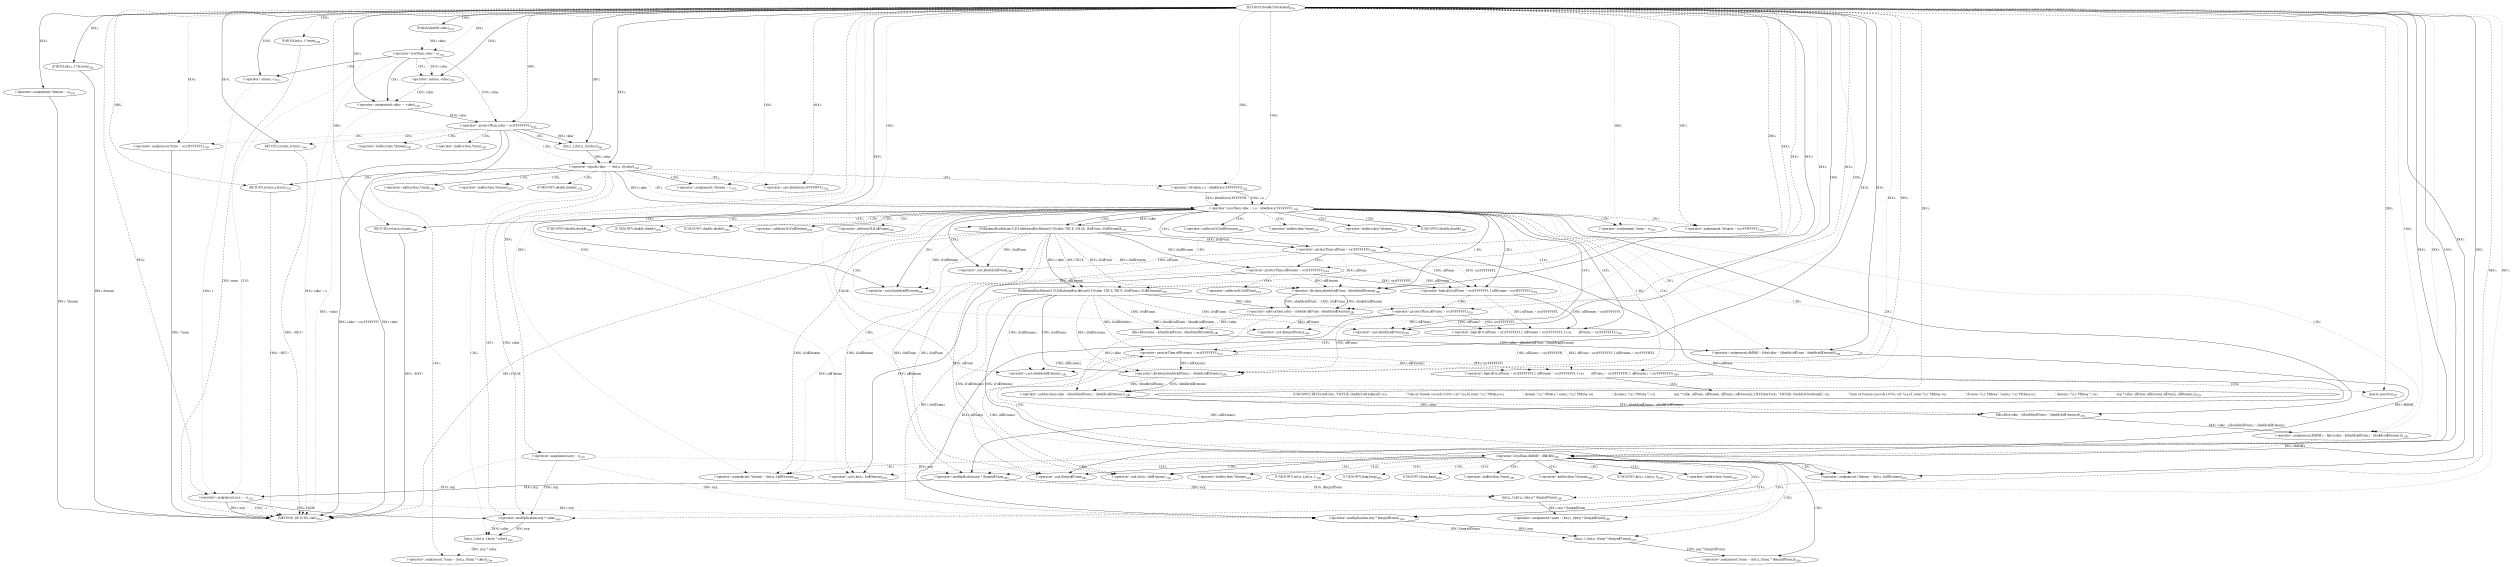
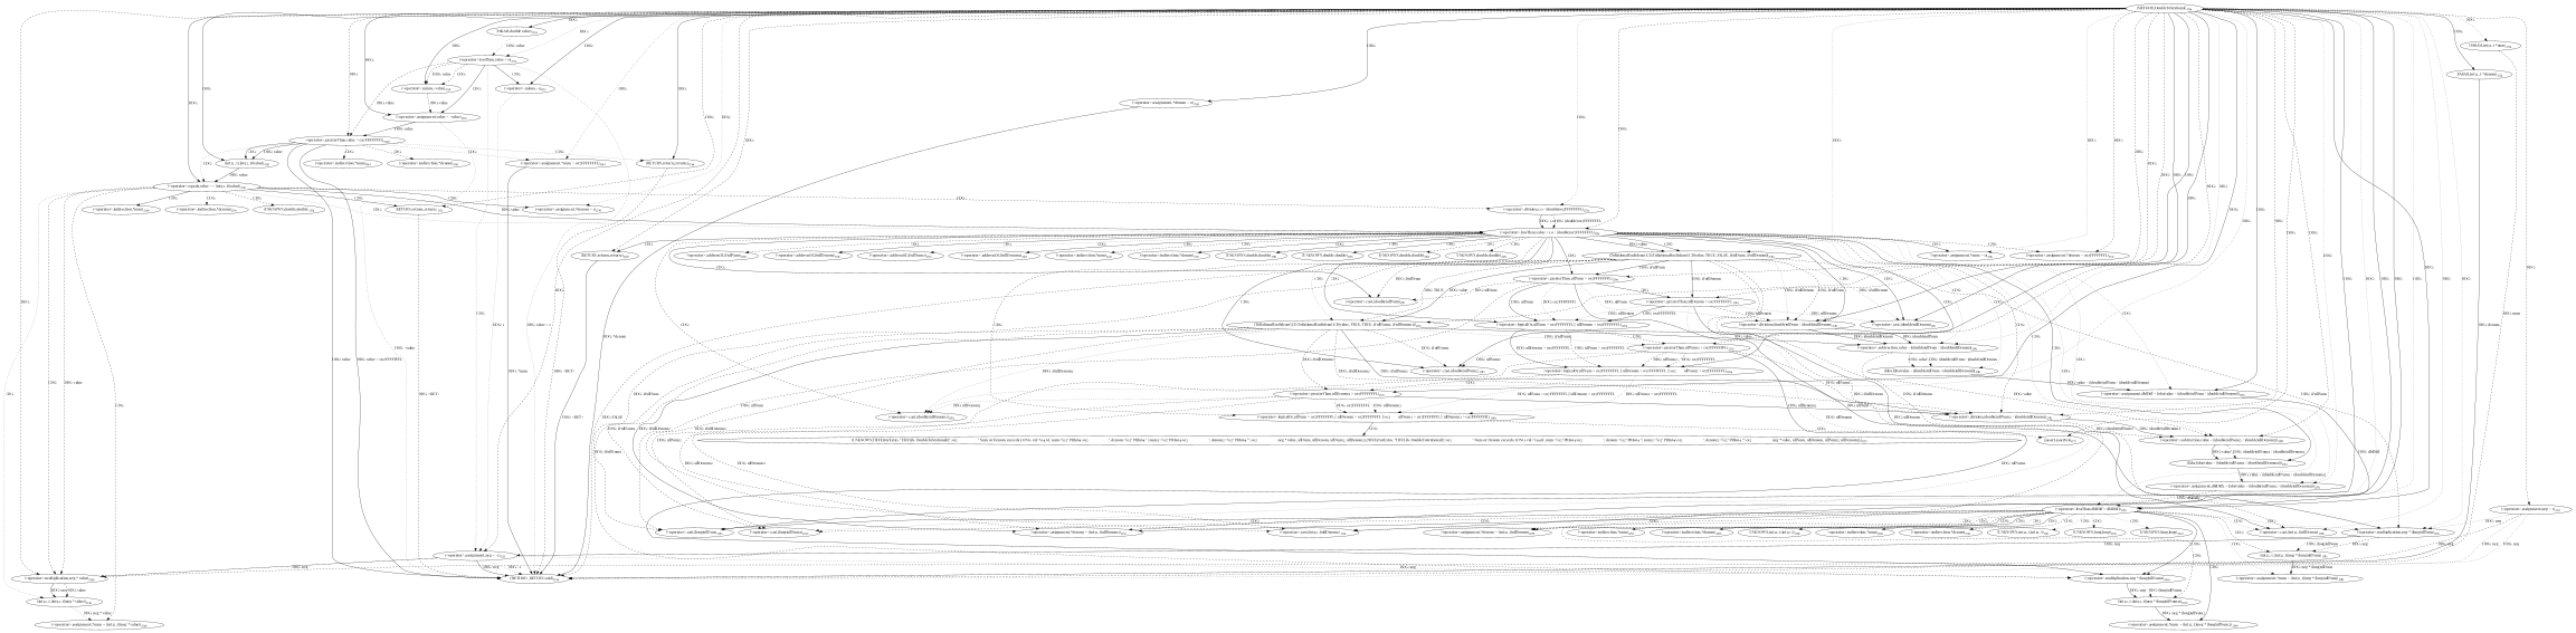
  digraph {
    fontname="Playfair Display"
    node [fontname="Playfair Display"]
    edge [fontname="Playfair Display" style=solid]
    n1 [label=<(METHOD,DoubleToSrational)<SUB>2724</SUB>>]
    n2 [label=<(PARAM,double value)<SUB>2724</SUB>>]
    n3 [label=<(PARAM,int32_t *num)<SUB>2724</SUB>>]
-   n4 [label=<(PARAM,int32_t *denom)<SUB>2714</SUB>>]
+   n4 [label=<(PARAM,int32_t *denom)<SUB>2724</SUB>>]
    n5 [label=<(&lt;operator&gt;.assignment,neg = 1)<SUB>2727</SUB>>]
    n6 [label=<(ToRationalEuclideanGCD,ToRationalEuclideanGCD(value, TRUE, FALSE, &amp;ullNum, &amp;ullDenom))<SUB>2766</SUB>>]
    n7 [label=<(ToRationalEuclideanGCD,ToRationalEuclideanGCD(value, TRUE, TRUE, &amp;ullNum2, &amp;ullDenom2))<SUB>2767</SUB>>]
    n8 [label=<(&lt;operator&gt;.assignment,dblDiff = fabs(value - ((double)ullNum / (double)ullDenom)))<SUB>2781</SUB>>]
    n9 [label=<(&lt;operator&gt;.assignment,dblDiff2 = fabs(value - ((double)ullNum2 / (double)ullDenom2)))<SUB>2782</SUB>>]
    n10 [label=<(&lt;operator&gt;.lessThan,value &lt; 0)<SUB>2733</SUB>>]
    n11 [label=<(&lt;operator&gt;.greaterThan,value &gt; 0x7FFFFFFFL)<SUB>2740</SUB>>]
    n12 [label=<(&lt;operator&gt;.equals,value == (int32_t)(value))<SUB>2747</SUB>>]
    n13 [label=<(&lt;operator&gt;.lessThan,value &lt; 1.0 / (double)0x7FFFFFFFL)<SUB>2754</SUB>>]
    n14 [label=<(&lt;operator&gt;.lessThan,dblDiff &lt; dblDiff2)<SUB>2783</SUB>>]
    n15 [label=<(&lt;operator&gt;.assignment,neg = -1)<SUB>2735</SUB>>]
    n16 [label=<(&lt;operator&gt;.assignment,value = -value)<SUB>2736</SUB>>]
    n17 [label=<(&lt;operator&gt;.assignment,*num = 0x7FFFFFFFL)<SUB>2742</SUB>>]
    n18 [label=<(&lt;operator&gt;.assignment,*denom = 0)<SUB>2743</SUB>>]
    n19 [label=<(RETURN,return;,return;)<SUB>2744</SUB>>]
    n20 [label=<(&lt;operator&gt;.assignment,*denom = 1)<SUB>2750</SUB>>]
    n21 [label=<(RETURN,return;,return;)<SUB>2751</SUB>>]
    n22 [label=<(&lt;operator&gt;.assignment,*num = 0)<SUB>2756</SUB>>]
    n23 [label=<(&lt;operator&gt;.assignment,*denom = 0x7FFFFFFFL)<SUB>2757</SUB>>]
    n24 [label=<(RETURN,return;,return;)<SUB>2758</SUB>>]
    n25 [label=<(assert,assert(0))<SUB>2777</SUB>>]
    n26 [label=<(&lt;operator&gt;.assignment,*denom = (int32_t)ullDenom)<SUB>2786</SUB>>]
    n27 [label=<(int32_t,(int32_t)(value))<SUB>2747</SUB>>]
    n28 [label=<(&lt;operator&gt;.division,1.0 / (double)0x7FFFFFFFL)<SUB>2754</SUB>>]
    n29 [label=<(&lt;operator&gt;.greaterThan,ullDenom2 &gt; 0x7FFFFFFFL)<SUB>2770</SUB>>]
    n30 [label=<(&lt;operator&gt;.subtraction,value - ((double)ullNum / (double)ullDenom))<SUB>2781</SUB>>]
    n31 [label=<(&lt;operator&gt;.subtraction,value - ((double)ullNum2 / (double)ullDenom2))<SUB>2782</SUB>>]
    n32 [label=<(&lt;operator&gt;.assignment,*denom = (int32_t)ullDenom2)<SUB>2791</SUB>>]
    n33 [label=<(&lt;operator&gt;.minus,-1)<SUB>2735</SUB>>]
    n34 [label=<(&lt;operator&gt;.minus,-value)<SUB>2736</SUB>>]
-   n35 [label=<(&lt;operator&gt;.cast,(double)0x7FFFFFFFL)<SUB>2754</SUB>>]
    n36 [label=<(&lt;operator&gt;.greaterThan,ullNum2 &gt; 0x7FFFFFFFL)<SUB>2770</SUB>>]
    n37 [label=<(&lt;operator&gt;.division,(double)ullNum / (double)ullDenom)<SUB>2781</SUB>>]
    n38 [label=<(&lt;operator&gt;.division,(double)ullNum2 / (double)ullDenom2)<SUB>2782</SUB>>]
    n39 [label=<(&lt;operator&gt;.cast,(int32_t)ullDenom)<SUB>2786</SUB>>]
    n40 [label=<(&lt;operator&gt;.multiplication,neg * value)<SUB>2749</SUB>>]
    n41 [label=<(&lt;operator&gt;.greaterThan,ullNum &gt; 0x7FFFFFFFL)<SUB>2769</SUB>>]
    n42 [label=<(&lt;operator&gt;.greaterThan,ullDenom &gt; 0x7FFFFFFFL)<SUB>2769</SUB>>]
    n43 [label=<(&lt;operator&gt;.cast,(double)ullDenom)<SUB>2781</SUB>>]
    n44 [label=<(&lt;operator&gt;.cast,(double)ullNum2)<SUB>2782</SUB>>]
    n45 [label=<(&lt;operator&gt;.cast,(double)ullDenom2)<SUB>2782</SUB>>]
    n46 [label=<(&lt;operator&gt;.multiplication,neg * (long)ullNum)<SUB>2785</SUB>>]
    n47 [label=<(&lt;operator&gt;.cast,(int32_t)ullDenom2)<SUB>2791</SUB>>]
    n48 [label=<(&lt;operator&gt;.cast,(long)ullNum)<SUB>2785</SUB>>]
    n49 [label=<(&lt;operator&gt;.multiplication,neg * (long)ullNum2)<SUB>2790</SUB>>]
    n50 [label=<(&lt;operator&gt;.cast,(long)ullNum2)<SUB>2790</SUB>>]
    n51 [label=<(METHOD_RETURN,void)<SUB>2724</SUB>>]
    n52 [label=<(&lt;operator&gt;.cast,(double)ullNum)<SUB>2781</SUB>>]
    n53 [label=<(&lt;operator&gt;.indirection,*num)<SUB>2742</SUB>>]
    n54 [label=<(&lt;operator&gt;.indirection,*denom)<SUB>2743</SUB>>]
    n55 [label=<(&lt;operator&gt;.assignment,*num = (int32_t)(neg * value))<SUB>2749</SUB>>]
    n56 [label=<(int32_t,(int32_t)(neg * value))<SUB>2749</SUB>>]
    n57 [label=<(&lt;operator&gt;.indirection,*num)<SUB>2749</SUB>>]
    n58 [label=<(&lt;operator&gt;.indirection,*denom)<SUB>2750</SUB>>]
    n59 [label=<(UNKNOWN,double,double)<SUB>2754</SUB>>]
    n60 [label=<(&lt;operator&gt;.logicalOr,ullNum &gt; 0x7FFFFFFFL || ullDenom &gt; 0x7FFFFFFFL ||\012        ullNum2 &gt; 0x7FFFFFFFL || ullDenom2 &gt; 0x7FFFFFFFL)<SUB>2769</SUB>>]
    n61 [label=<(fabs,fabs(value - ((double)ullNum / (double)ullDenom)))<SUB>2781</SUB>>]
    n62 [label=<(fabs,fabs(value - ((double)ullNum2 / (double)ullDenom2)))<SUB>2782</SUB>>]
    n63 [label=<(&lt;operator&gt;.logicalOr,ullNum &gt; 0x7FFFFFFFL || ullDenom &gt; 0x7FFFFFFFL ||\012        ullNum2 &gt; 0x7FFFFFFFL)<SUB>2769</SUB>>]
    n64 [label=<(&lt;operator&gt;.logicalOr,ullNum &gt; 0x7FFFFFFFL || ullDenom &gt; 0x7FFFFFFFL)<SUB>2769</SUB>>]
    n65 [label=<(&lt;operator&gt;.addressOf,&amp;ullNum)<SUB>2766</SUB>>]
    n66 [label=<(&lt;operator&gt;.addressOf,&amp;ullDenom)<SUB>2766</SUB>>]
    n67 [label=<(&lt;operator&gt;.addressOf,&amp;ullNum2)<SUB>2767</SUB>>]
    n68 [label=<(&lt;operator&gt;.addressOf,&amp;ullDenom2)<SUB>2767</SUB>>]
    n69 [label=<(&lt;operator&gt;.indirection,*num)<SUB>2756</SUB>>]
    n70 [label=<(&lt;operator&gt;.indirection,*denom)<SUB>2757</SUB>>]
    n71 [label=<(UNKNOWN,double,double)<SUB>2781</SUB>>]
    n72 [label=<(UNKNOWN,double,double)<SUB>2781</SUB>>]
    n73 [label=<(UNKNOWN,double,double)<SUB>2782</SUB>>]
    n74 [label=<(UNKNOWN,double,double)<SUB>2782</SUB>>]
    n75 [label=<(&lt;operator&gt;.assignment,*num = (int32_t)(neg * (long)ullNum))<SUB>2785</SUB>>]
    n76 [label=<(&lt;operator&gt;.assignment,*num = (int32_t)(neg * (long)ullNum2))<SUB>2790</SUB>>]
    n77 [label=<(int32_t,(int32_t)(neg * (long)ullNum))<SUB>2785</SUB>>]
    n78 [label=<(int32_t,(int32_t)(neg * (long)ullNum2))<SUB>2790</SUB>>]
    n79 [label=<(&lt;operator&gt;.indirection,*num)<SUB>2785</SUB>>]
    n80 [label=<(&lt;operator&gt;.indirection,*denom)<SUB>2786</SUB>>]
    n81 [label=<(UNKNOWN,int32_t,int32_t)<SUB>2786</SUB>>]
    n82 [label=<(&lt;operator&gt;.indirection,*num)<SUB>2790</SUB>>]
    n83 [label=<(&lt;operator&gt;.indirection,*denom)<SUB>2791</SUB>>]
    n84 [label=<(UNKNOWN,int32_t,int32_t)<SUB>2791</SUB>>]
    n85 [label=<(UNKNOWN,long,long)<SUB>2785</SUB>>]
    n86 [label=<(UNKNOWN,long,long)<SUB>2790</SUB>>]
    n87 [label=<(UNKNOWN,TIFFErrorExt(0, &quot;TIFFLib: DoubleToSrational()&quot;,\012                     &quot; Num or Denom exceeds LONG: val=%14.6f, num=%12&quot; PRIu64\012                     &quot;, denom=%12&quot; PRIu64 &quot; | num2=%12&quot; PRIu64\012                     &quot;, denom2=%12&quot; PRIu64 &quot;&quot;,\012                     neg * value, ullNum, ullDenom, ullNum2, ullDenom2);,TIFFErrorExt(0, &quot;TIFFLib: DoubleToSrational()&quot;,\012                     &quot; Num or Denom exceeds LONG: val=%14.6f, num=%12&quot; PRIu64\012                     &quot;, denom=%12&quot; PRIu64 &quot; | num2=%12&quot; PRIu64\012                     &quot;, denom2=%12&quot; PRIu64 &quot;&quot;,\012                     neg * value, ullNum, ullDenom, ullNum2, ullDenom2);)<SUB>2772</SUB>>]
    n1 -> n2 [label="DDG: "]
    n1 -> n3 [label="DDG: " style=dotted]
    n1 -> n4 [label="DDG: "]
    n1 -> n5 [label="DDG: " style=dashed]
    n1 -> n6 [label="DDG: " style=dotted]
    n1 -> n7 [label="DDG: " style=dashed]
    n1 -> n8 [label="DDG: "]
    n1 -> n9 [label="DDG: " style=dotted]
    n1 -> n10 [label="DDG: " style=dotted]
    n1 -> n11 [label="DDG: " style=dashed]
    n1 -> n12 [label="DDG: "]
    n1 -> n13 [label="DDG: " style=dashed]
    n1 -> n14 [label="DDG: "]
    n1 -> n15 [label="DDG: " style=dashed]
    n1 -> n16 [label="DDG: "]
    n1 -> n17 [label="DDG: " style=dotted]
    n1 -> n18 [label="DDG: "]
    n1 -> n19 [label="DDG: "]
    n1 -> n20 [label="DDG: " style=dotted]
    n1 -> n21 [label="DDG: " style=dashed]
    n1 -> n22 [label="DDG: " style=dotted]
    n1 -> n23 [label="DDG: " style=dashed]
    n1 -> n24 [label="DDG: " style=dashed]
    n1 -> n25 [label="DDG: " style=dashed]
    n1 -> n26 [label="DDG: " style=dotted]
    n1 -> n27 [label="DDG: "]
    n1 -> n28 [label="DDG: " style=dotted]
    n1 -> n29 [label="DDG: "]
    n1 -> n30 [label="DDG: " style=dotted]
    n1 -> n31 [label="DDG: " style=dashed]
    n1 -> n32 [label="DDG: "]
    n1 -> n33 [label="DDG: "]
    n1 -> n34 [label="DDG: "]
-   n1 -> n35 [label="DDG: " style=dashed]
    n1 -> n36 [label="DDG: " style=dashed]
    n1 -> n37 [label="DDG: "]
    n1 -> n38 [label="DDG: " style=dashed]
    n1 -> n39 [label="DDG: " style=dotted]
    n1 -> n40 [label="DDG: " style=dashed]
    n1 -> n41 [label="DDG: " style=dashed]
    n1 -> n42 [label="DDG: " style=dashed]
    n1 -> n43 [label="DDG: "]
    n1 -> n44 [label="DDG: "]
    n1 -> n45 [label="DDG: " style=dotted]
    n1 -> n46 [label="DDG: " style=dotted]
    n1 -> n47 [label="DDG: "]
    n1 -> n48 [label="DDG: "]
-   n1 -> n49 [label="DDG: " style=dotted]
    n1 -> n50 [label="DDG: " style=dotted]
    n2 -> n10 [label="DDG: value" style=dotted]
    n3 -> n51 [label="DDG: num" style=dashed]
    n4 -> n51 [label="DDG: denom"]
    n5 -> n40 [label="DDG: neg" style=dashed]
    n5 -> n46 [label="DDG: neg" style=dotted]
    n5 -> n49 [label="DDG: neg" style=dotted]
    n5 -> n51 [label="DDG: neg" style=dotted]
    n6 -> n7 [label="DDG: value"]
    n6 -> n7 [label="DDG: TRUE" style=dashed]
    n6 -> n26 [label="DDG: &amp;ullDenom" style=dashed]
    n6 -> n37 [label="DDG: &amp;ullNum" style=dashed]
    n6 -> n37 [label="DDG: &amp;ullDenom" style=dotted]
    n6 -> n39 [label="DDG: &amp;ullDenom" style=dashed]
    n6 -> n41 [label="DDG: &amp;ullNum"]
    n6 -> n42 [label="DDG: &amp;ullDenom"]
    n6 -> n43 [label="DDG: &amp;ullDenom" style=dotted]
    n6 -> n46 [label="DDG: &amp;ullNum" style=dashed]
    n6 -> n48 [label="DDG: &amp;ullNum" style=dashed]
    n6 -> n51 [label="DDG: FALSE" style=dashed]
    n6 -> n52 [label="DDG: &amp;ullNum" style=dashed]
    n7 -> n29 [label="DDG: &amp;ullDenom2" style=dashed]
    n7 -> n30 [label="DDG: value"]
    n7 -> n32 [label="DDG: &amp;ullDenom2"]
    n7 -> n36 [label="DDG: &amp;ullNum2" style=dotted]
    n7 -> n38 [label="DDG: &amp;ullNum2"]
    n7 -> n38 [label="DDG: &amp;ullDenom2" style=dashed]
    n7 -> n44 [label="DDG: &amp;ullNum2" style=dashed]
    n7 -> n45 [label="DDG: &amp;ullDenom2" style=dotted]
    n7 -> n47 [label="DDG: &amp;ullDenom2" style=dashed]
    n7 -> n49 [label="DDG: &amp;ullNum2" style=dashed]
    n7 -> n50 [label="DDG: &amp;ullNum2" style=dashed]
    n8 -> n14 [label="DDG: dblDiff"]
    n9 -> n14 [label="DDG: dblDiff2" style=dashed]
    n10 -> n11 [label="DDG: value" style=dashed]
    n10 -> n15 [label="CDG: " style=dotted]
    n10 -> n16 [label="CDG: "]
    n10 -> n33 [label="CDG: "]
    n10 -> n34 [label="DDG: value" style=dashed]
    n10 -> n34 [label="CDG: " style=dashed]
    n10 -> n51 [label="DDG: value &lt; 0" style=dotted]
    n11 -> n12 [label="CDG: " style=dotted]
    n11 -> n17 [label="CDG: " style=dotted]
    n11 -> n19 [label="CDG: " style=dotted]
    n11 -> n27 [label="DDG: value"]
    n11 -> n27 [label="CDG: "]
    n11 -> n51 [label="DDG: value"]
    n11 -> n51 [label="DDG: value &gt; 0x7FFFFFFFL"]
    n11 -> n53 [label="CDG: " style=dashed]
    n11 -> n54 [label="CDG: " style=dashed]
    n12 -> n13 [label="DDG: value"]
    n12 -> n13 [label="CDG: " style=dotted]
    n12 -> n20 [label="CDG: "]
    n12 -> n21 [label="CDG: "]
    n12 -> n28 [label="CDG: " style=dashed]
-   n12 -> n35 [label="CDG: " style=dashed]
    n12 -> n40 [label="DDG: value" style=dashed]
    n12 -> n40 [label="CDG: " style=dashed]
    n12 -> n55 [label="CDG: " style=dashed]
    n12 -> n56 [label="CDG: " style=dotted]
    n12 -> n57 [label="CDG: "]
    n12 -> n58 [label="CDG: " style=dotted]
    n12 -> n59 [label="CDG: " style=dashed]
    n13 -> n6 [label="DDG: value"]
    n13 -> n6 [label="CDG: "]
    n13 -> n7 [label="CDG: " style=dotted]
    n13 -> n8 [label="CDG: " style=dotted]
    n13 -> n9 [label="CDG: " style=dotted]
    n13 -> n14 [label="CDG: " style=dotted]
    n13 -> n22 [label="CDG: "]
    n13 -> n23 [label="CDG: " style=dashed]
    n13 -> n24 [label="CDG: "]
    n13 -> n30 [label="CDG: " style=dotted]
    n13 -> n31 [label="CDG: " style=dotted]
    n13 -> n37 [label="CDG: "]
    n13 -> n38 [label="CDG: " style=dashed]
    n13 -> n41 [label="CDG: "]
    n13 -> n43 [label="CDG: "]
    n13 -> n44 [label="CDG: "]
-   n13 -> n45 [label="FALSE: " style=dashed]
+   n13 -> n45 [label="CDG: " style=dashed]
    n13 -> n52 [label="CDG: "]
    n13 -> n60 [label="CDG: " style=dashed]
    n13 -> n61 [label="CDG: " style=dotted]
    n13 -> n62 [label="CDG: "]
    n13 -> n63 [label="CDG: "]
    n13 -> n64 [label="CDG: "]
-   n42 -> n65 [label="CDG: " style=dashed]
+   n13 -> n65 [label="CDG: " style=dashed]
    n13 -> n66 [label="CDG: "]
    n13 -> n67 [label="CDG: " style=dotted]
    n13 -> n68 [label="CDG: "]
    n13 -> n69 [label="CDG: " style=dashed]
    n13 -> n70 [label="CDG: "]
    n13 -> n71 [label="CDG: "]
    n13 -> n72 [label="CDG: "]
    n13 -> n73 [label="CDG: " style=dashed]
    n13 -> n74 [label="CDG: " style=dashed]
    n14 -> n26 [label="CDG: " style=dashed]
    n14 -> n32 [label="CDG: "]
    n14 -> n39 [label="CDG: " style=dotted]
    n14 -> n46 [label="CDG: " style=dotted]
    n14 -> n47 [label="CDG: " style=dotted]
    n14 -> n48 [label="CDG: "]
    n14 -> n49 [label="CDG: "]
-   n14 -> n29 [label="CDG: " style=dashed]
+   n14 -> n50 [label="CDG: " style=dashed]
    n14 -> n75 [label="CDG: " style=dotted]
    n14 -> n76 [label="CDG: "]
    n14 -> n77 [label="CDG: " style=dashed]
    n14 -> n78 [label="CDG: " style=dashed]
    n14 -> n79 [label="CDG: "]
    n14 -> n80 [label="CDG: "]
    n14 -> n81 [label="CDG: " style=dotted]
    n14 -> n82 [label="CDG: "]
    n14 -> n83 [label="CDG: " style=dashed]
    n14 -> n84 [label="CDG: " style=dotted]
    n14 -> n85 [label="CDG: " style=dotted]
    n14 -> n86 [label="CDG: " style=dotted]
-   n15 -> n40 [label="DDG: FALSE"]
+   n15 -> n40 [label="DDG: neg"]
    n15 -> n49 [label="DDG: neg" style=dotted]
    n15 -> n51 [label="DDG: neg"]
    n15 -> n51 [label="DDG: -1" style=dotted]
    n16 -> n11 [label="DDG: value"]
    n16 -> n51 [label="DDG: -value" style=dotted]
    n17 -> n51 [label="DDG: *num"]
    n18 -> n51 [label="DDG: *denom"]
    n19 -> n51 [label="DDG: &lt;RET&gt;" style=dashed]
    n21 -> n51 [label="DDG: &lt;RET&gt;" style=dashed]
    n24 -> n51 [label="DDG: &lt;RET&gt;"]
    n27 -> n12 [label="DDG: value"]
    n28 -> n13 [label="DDG: 1.0"]
    n28 -> n13 [label="DDG: (double)0x7FFFFFFFL" style=dashed]
    n29 -> n32 [label="DDG: ullDenom2" style=dashed]
    n29 -> n38 [label="DDG: ullDenom2"]
    n29 -> n45 [label="DDG: ullDenom2" style=dotted]
    n29 -> n47 [label="DDG: ullDenom2" style=dashed]
    n29 -> n60 [label="DDG: ullDenom2" style=dotted]
    n29 -> n60 [label="DDG: 0x7FFFFFFFL" style=dashed]
    n30 -> n31 [label="DDG: value" style=dashed]
    n30 -> n61 [label="DDG: value" style=dashed]
    n30 -> n61 [label="DDG: (double)ullNum / (double)ullDenom" style=dotted]
    n31 -> n62 [label="DDG: value"]
    n31 -> n62 [label="DDG: (double)ullNum2 / (double)ullDenom2" style=dashed]
    n33 -> n15 [label="DDG: 1" style=dotted]
    n34 -> n16 [label="DDG: value" style=dashed]
    n36 -> n38 [label="DDG: ullNum2" style=dashed]
    n36 -> n44 [label="DDG: ullNum2" style=dotted]
    n36 -> n49 [label="DDG: ullNum2"]
    n36 -> n50 [label="DDG: ullNum2" style=dashed]
    n36 -> n63 [label="DDG: ullNum2" style=dashed]
    n36 -> n63 [label="DDG: 0x7FFFFFFFL" style=dashed]
    n37 -> n30 [label="DDG: (double)ullNum"]
    n37 -> n30 [label="DDG: (double)ullDenom"]
    n38 -> n31 [label="DDG: (double)ullNum2" style=dashed]
    n38 -> n31 [label="DDG: (double)ullDenom2"]
    n40 -> n56 [label="DDG: neg"]
    n40 -> n56 [label="DDG: value" style=dashed]
    n41 -> n37 [label="DDG: ullNum" style=dotted]
    n41 -> n42 [label="CDG: "]
    n41 -> n46 [label="DDG: ullNum"]
    n41 -> n48 [label="DDG: ullNum" style=dashed]
    n41 -> n52 [label="DDG: ullNum" style=dashed]
    n41 -> n64 [label="DDG: ullNum"]
    n41 -> n64 [label="DDG: 0x7FFFFFFFL" style=dotted]
    n42 -> n26 [label="DDG: ullDenom" style=dotted]
    n42 -> n37 [label="DDG: ullDenom" style=dashed]
    n42 -> n39 [label="DDG: ullDenom"]
    n42 -> n43 [label="DDG: ullDenom" style=dotted]
    n42 -> n64 [label="DDG: ullDenom" style=dotted]
    n42 -> n64 [label="DDG: 0x7FFFFFFFL"]
    n46 -> n15 [label="DDG: neg"]
    n46 -> n77 [label="DDG: neg" style=dashed]
    n46 -> n77 [label="DDG: (long)ullNum" style=dotted]
    n49 -> n78 [label="DDG: neg"]
    n49 -> n78 [label="DDG: (long)ullNum2" style=dotted]
    n56 -> n55 [label="DDG: neg * value" style=dotted]
    n60 -> n25 [label="CDG: " style=dashed]
    n60 -> n87 [label="CDG: "]
    n61 -> n8 [label="DDG: value - ((double)ullNum / (double)ullDenom)"]
    n62 -> n9 [label="DDG: value - ((double)ullNum2 / (double)ullDenom2)"]
    n63 -> n29 [label="CDG: " style=dashed]
    n63 -> n60 [label="DDG: ullNum &gt; 0x7FFFFFFFL || ullDenom &gt; 0x7FFFFFFFL" style=dotted]
    n63 -> n60 [label="DDG: ullNum2 &gt; 0x7FFFFFFFL" style=dotted]
    n64 -> n36 [label="CDG: " style=dashed]
    n64 -> n63 [label="DDG: ullNum &gt; 0x7FFFFFFFL" style=dashed]
    n64 -> n63 [label="DDG: ullDenom &gt; 0x7FFFFFFFL"]
    n77 -> n75 [label="DDG: neg * (long)ullNum"]
    n78 -> n76 [label="DDG: neg * (long)ullNum2"]
  }
